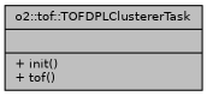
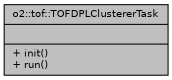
  digraph {
    fontname="DejaVu Sans"
-   n1 [color=black fillcolor=grey75 fontcolor=black fontname="DejaVu Sans" fontsize=10 height=0.2 label="{o2::tof::TOFDPLClustererTask\n||+ init()\l+ tof()\l}" shape=record style=filled width=0.4]
+   n1 [color=black fillcolor=grey75 fontcolor=black fontname="DejaVu Sans" fontsize=10 height=0.2 label="{o2::tof::TOFDPLClustererTask\n||+ init()\l+ run()\l}" shape=record style=filled width=0.4]
  }
